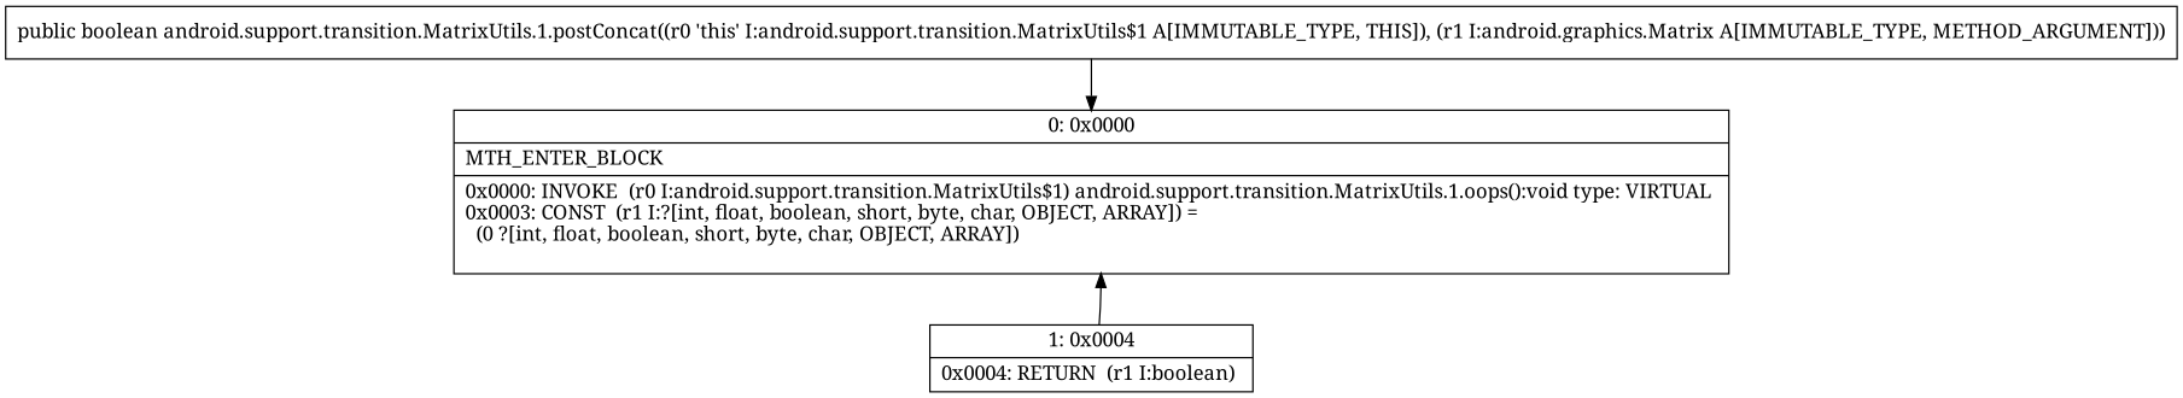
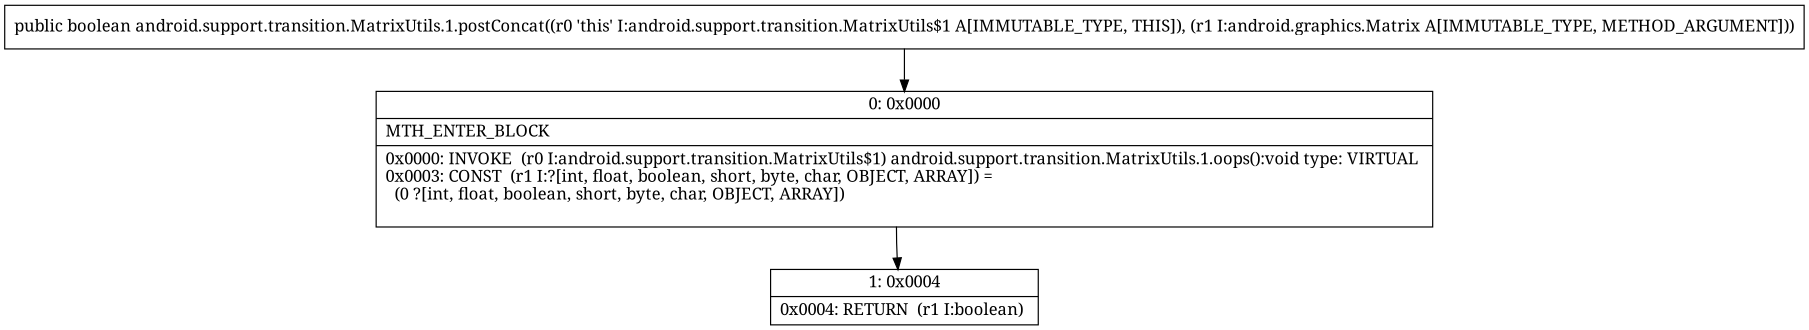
  digraph {
    fontname="Noto Serif"
    node [shape=record fontname="Noto Serif"]
    edge [fontname="Noto Serif"]
    n1 [label="{0\:\ 0x0000|MTH_ENTER_BLOCK\l|0x0000: INVOKE  (r0 I:android.support.transition.MatrixUtils$1) android.support.transition.MatrixUtils.1.oops():void type: VIRTUAL \l0x0003: CONST  (r1 I:?[int, float, boolean, short, byte, char, OBJECT, ARRAY]) = \l  (0 ?[int, float, boolean, short, byte, char, OBJECT, ARRAY])\l \l}"]
    n2 [label="{1\:\ 0x0004|0x0004: RETURN  (r1 I:boolean) \l}"]
    n3 [label="{public boolean android.support.transition.MatrixUtils.1.postConcat((r0 'this' I:android.support.transition.MatrixUtils$1 A[IMMUTABLE_TYPE, THIS]), (r1 I:android.graphics.Matrix A[IMMUTABLE_TYPE, METHOD_ARGUMENT])) }"]
-   n2 -> n1
+   n1 -> n2
    n3 -> n1
  }
